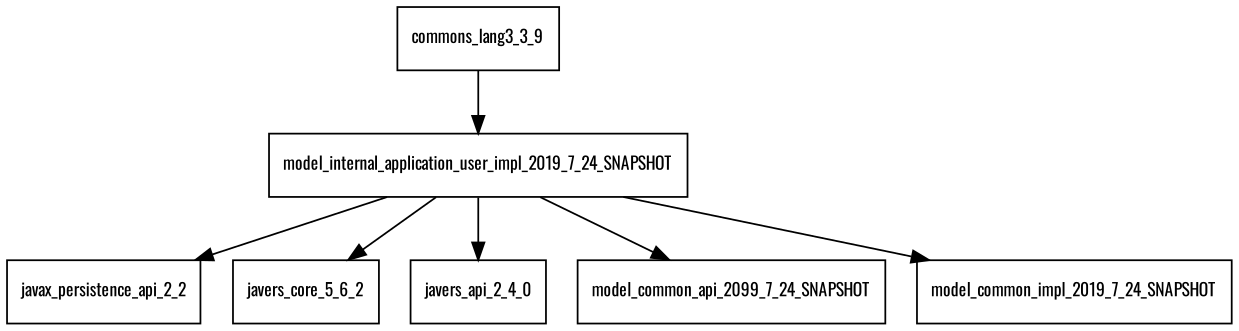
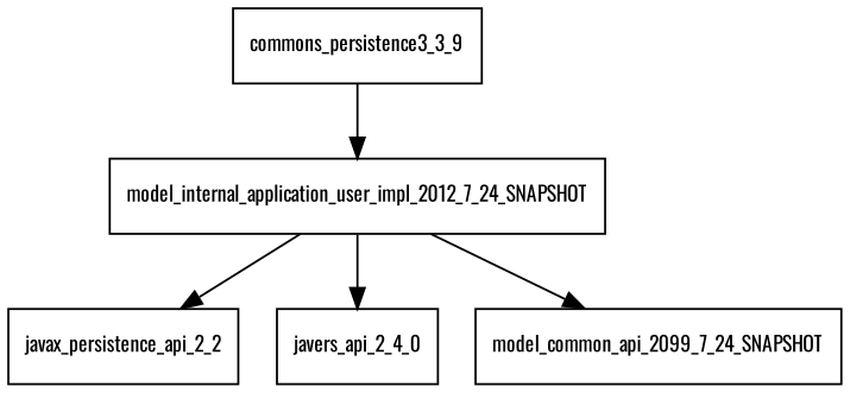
  digraph {
    fontname=Oswald
    node [fontname=Oswald fontsize=10.0 shape=box]
    edge [fontname=Oswald]
-   model_internal_application_user_impl_2019_7_24_SNAPSHOT
+   model_internal_application_user_impl_2019_7_24_SNAPSHOT [label=model_internal_application_user_impl_2012_7_24_SNAPSHOT]
    javax_persistence_api_2_2
-   javers_core_5_6_2
    n4 [label=javers_api_2_4_0]
    n5 [label=model_common_api_2099_7_24_SNAPSHOT]
-   model_common_impl_2019_7_24_SNAPSHOT
-   commons_lang3_3_9
+   commons_lang3_3_9 [label=commons_persistence3_3_9]
    model_internal_application_user_impl_2019_7_24_SNAPSHOT -> javax_persistence_api_2_2
-   model_internal_application_user_impl_2019_7_24_SNAPSHOT -> javers_core_5_6_2
    model_internal_application_user_impl_2019_7_24_SNAPSHOT -> n4
    model_internal_application_user_impl_2019_7_24_SNAPSHOT -> n5
-   model_internal_application_user_impl_2019_7_24_SNAPSHOT -> model_common_impl_2019_7_24_SNAPSHOT
    commons_lang3_3_9 -> model_internal_application_user_impl_2019_7_24_SNAPSHOT
  }
